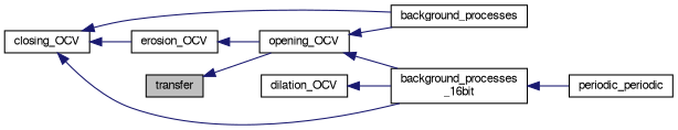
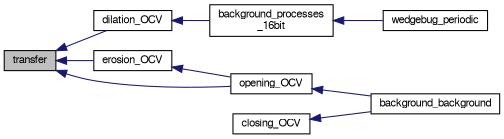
  digraph {
    rankdir=LR
    node [color=black fillcolor=white fontname=FreeSans fontsize=10 shape=record style=filled]
    edge [color=midnightblue dir=back fontname=FreeSans fontsize=10 labelfontname=FreeSans labelfontsize=10 style=solid]
    n1 [fillcolor=grey75 fontcolor=black height=0.2 label=transfer width=0.4]
    n2 [height=0.2 label=dilation_OCV width=0.4]
    n3 [height=0.2 label=erosion_OCV width=0.4]
    n4 [height=0.2 label=opening_OCV width=0.4]
    n5 [height=0.2 label=closing_OCV width=0.4]
-   n6 [height=0.2 label=background_processes width=0.4]
+   n6 [height=0.2 label=background_background width=0.4]
    n7 [height=0.2 label="background_processes\l_16bit" width=0.4]
-   n8 [height=0.2 label=periodic_periodic width=0.4]
-   n5 -> n3
+   n8 [height=0.2 label=wedgebug_periodic width=0.4]
+   n1 -> n2
+   n1 -> n3
    n1 -> n4
    n2 -> n7
    n3 -> n4
    n4 -> n6
-   n4 -> n7
    n5 -> n6
-   n5 -> n7
    n7 -> n8
  }
